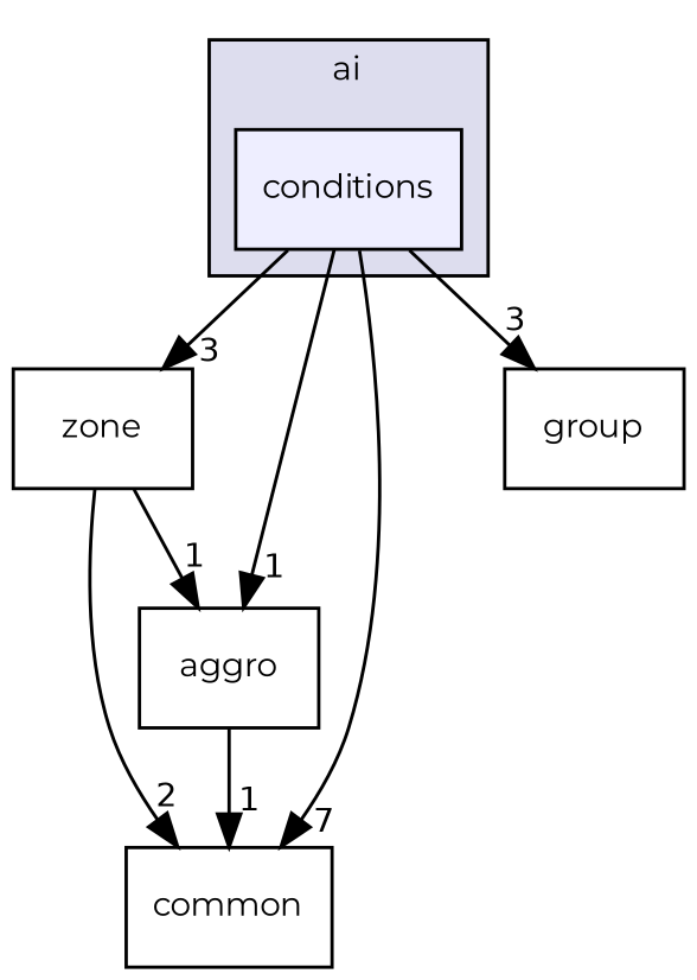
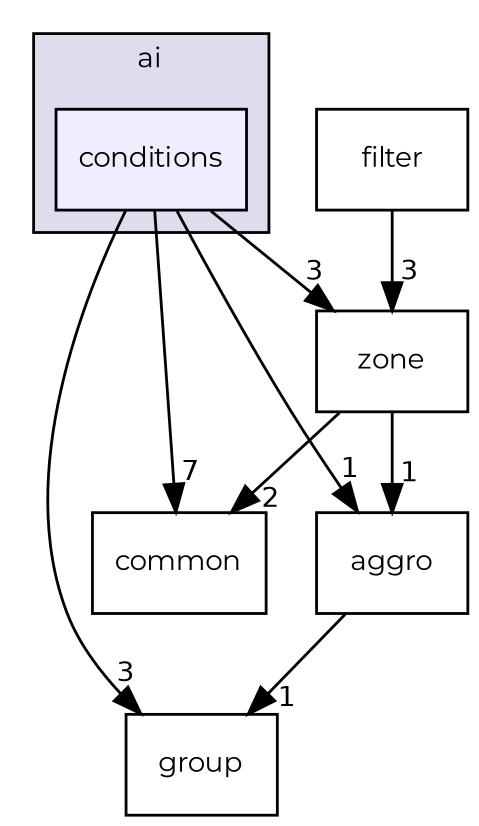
  digraph {
    compound=true
    fontname=Montserrat
    node [fontname=Montserrat fontsize=10 shape=box]
    edge [fontname=Montserrat headlabel=3 labeldistance=1.5 labelfontname=Helvetica labelfontsize=10]
    n1 [fillcolor="#eeeeff" label=conditions pencolor=black style=filled]
    n2 [label=zone]
    n3 [label=common]
    n4 [label=aggro]
    n5 [label=group]
+   n6 [label=filter]
    subgraph cluster_1 {
      bgcolor="#ddddee"
      fontsize=10
      label=ai
      pencolor=black
      n1
    }
    n1 -> n2
    n1 -> n3 [headlabel=7]
    n1 -> n4 [headlabel=1]
    n1 -> n5
    n2 -> n3 [headlabel=2]
    n2 -> n4 [headlabel=1]
-   n4 -> n3 [headlabel=1]
+   n4 -> n5 [headlabel=1]
+   n6 -> n2
  }
